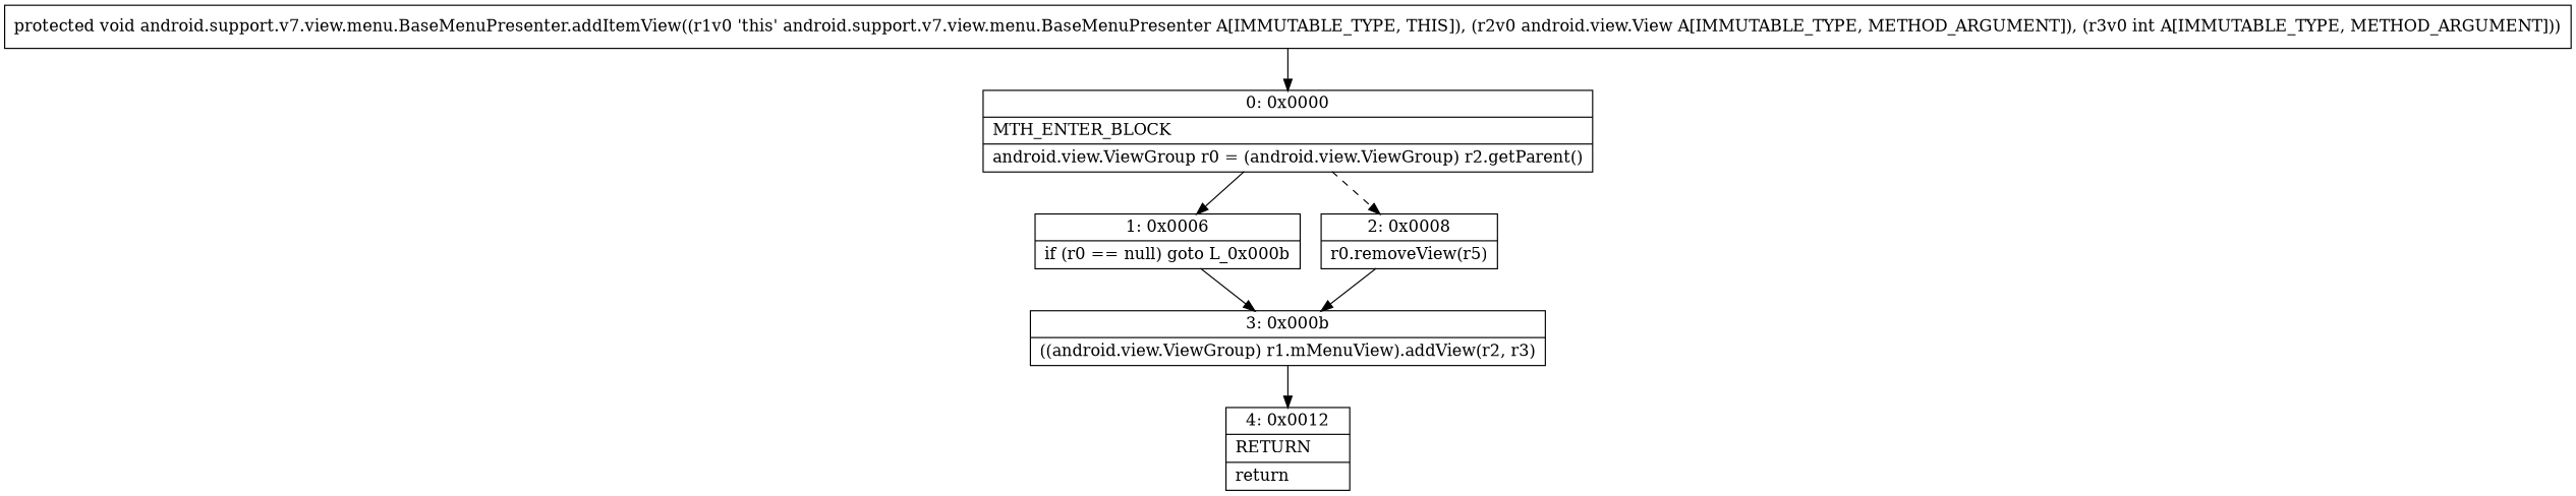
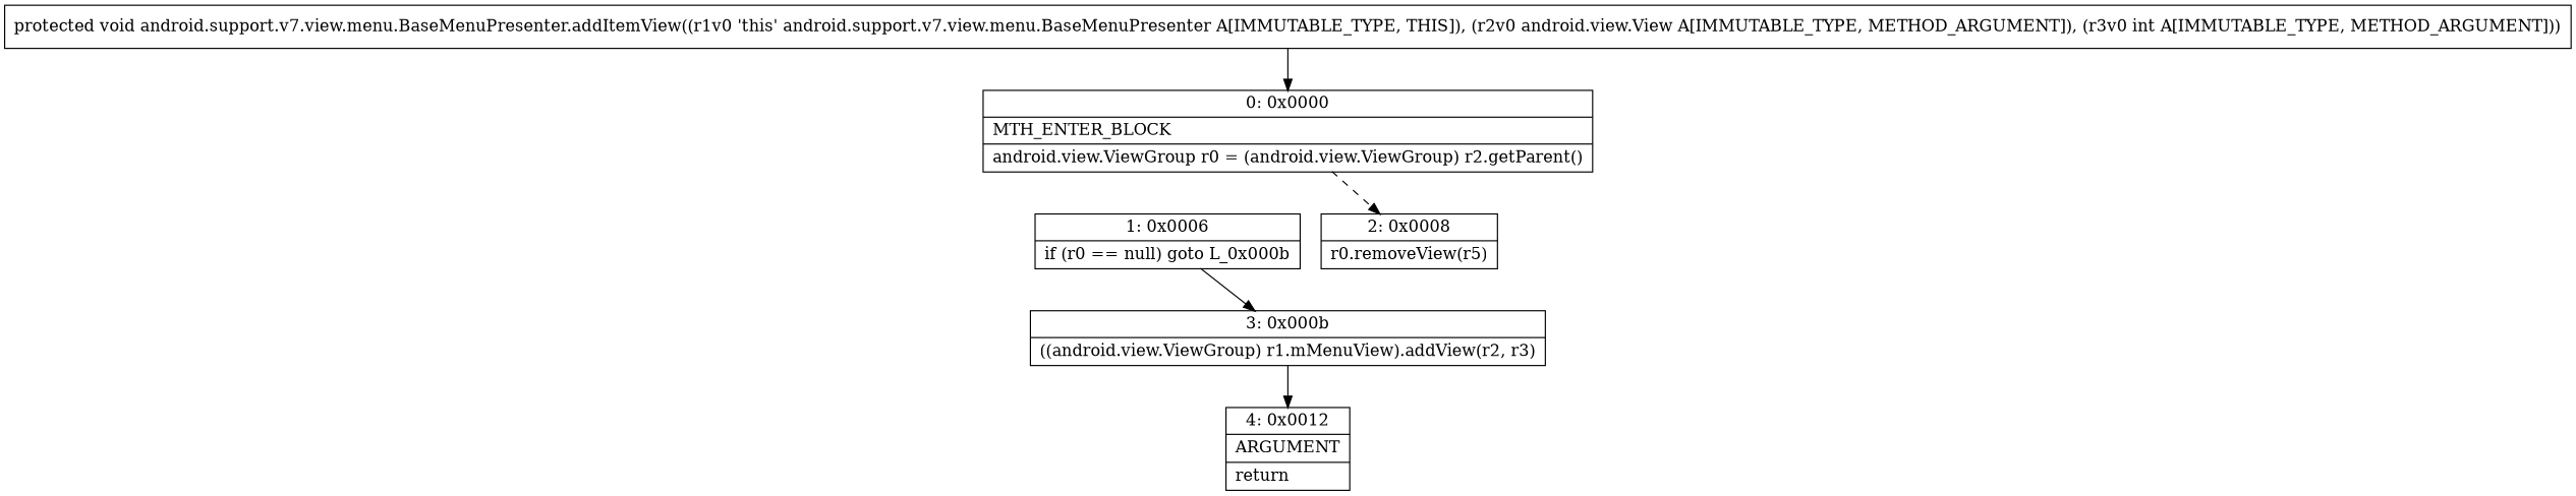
  digraph {
    node [shape=record]
    n1 [label="{0\:\ 0x0000|MTH_ENTER_BLOCK\l|android.view.ViewGroup r0 = (android.view.ViewGroup) r2.getParent()\l}"]
    n2 [label="{1\:\ 0x0006|if (r0 == null) goto L_0x000b\l}"]
    n3 [label="{2\:\ 0x0008|r0.removeView(r5)\l}"]
    n4 [label="{3\:\ 0x000b|((android.view.ViewGroup) r1.mMenuView).addView(r2, r3)\l}"]
-   n5 [label="{4\:\ 0x0012|RETURN\l|return\l}"]
+   n5 [label="{4\:\ 0x0012|ARGUMENT\l|return\l}"]
    n6 [label="{protected void android.support.v7.view.menu.BaseMenuPresenter.addItemView((r1v0 'this' android.support.v7.view.menu.BaseMenuPresenter A[IMMUTABLE_TYPE, THIS]), (r2v0 android.view.View A[IMMUTABLE_TYPE, METHOD_ARGUMENT]), (r3v0 int A[IMMUTABLE_TYPE, METHOD_ARGUMENT])) }"]
-   n1 -> n2
    n1 -> n3 [style=dashed]
    n2 -> n4
-   n3 -> n4
    n4 -> n5
    n6 -> n1
  }
